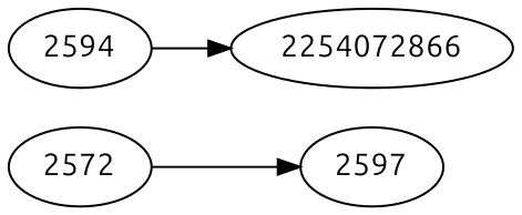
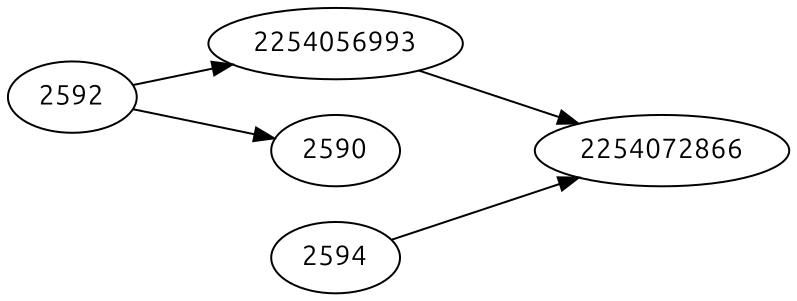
  strict digraph {
    fontname=Ubuntu
    rankdir=LR
    node [fontname=Ubuntu]
    edge [fontname=Ubuntu]
-   2592 [label=2572]
-   2597
+   2592
+   2254056993
+   2597 [label=2590]
    2254072866
    2594
+   2592 -> 2254056993
    2592 -> 2597
+   2254056993 -> 2254072866
    2594 -> 2254072866
  }
